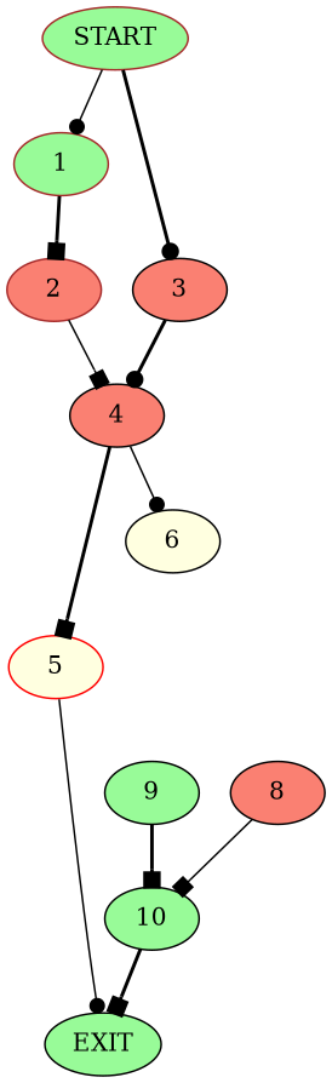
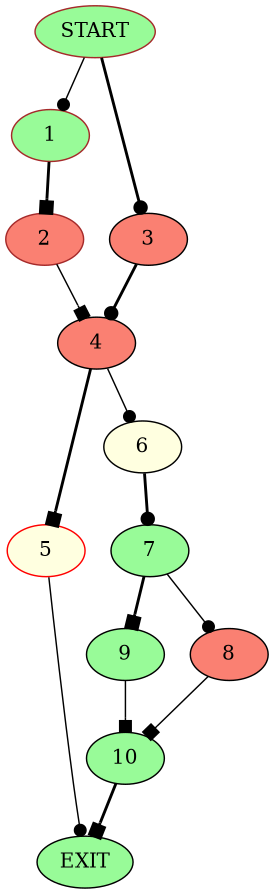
  digraph {
    node [color=black fillcolor=palegreen style=filled]
    edge [arrowhead=dot style=bold]
    n1 [color=brown label=START]
    1 [color=brown]
    3 [fillcolor=salmon]
    2 [color=brown fillcolor=salmon]
    4 [fillcolor=salmon]
    5 [color=red fillcolor=lightyellow]
    6 [fillcolor=lightyellow]
    n8 [label=EXIT]
+   7
    9
    8 [fillcolor=salmon]
    10
    n1 -> 1 [style=solid]
    n1 -> 3
    1 -> 2 [arrowhead=box]
    3 -> 4
    2 -> 4 [arrowhead=box style=solid]
    4 -> 5 [arrowhead=box]
    4 -> 6 [style=solid]
    5 -> n8 [style=solid]
-   9 -> 10 [arrowhead=box]
+   6 -> 7
+   7 -> 9 [arrowhead=box]
+   7 -> 8 [style=solid]
+   9 -> 10 [arrowhead=box style=solid]
    8 -> 10 [arrowhead=box style=solid]
    10 -> n8 [arrowhead=box]
  }
